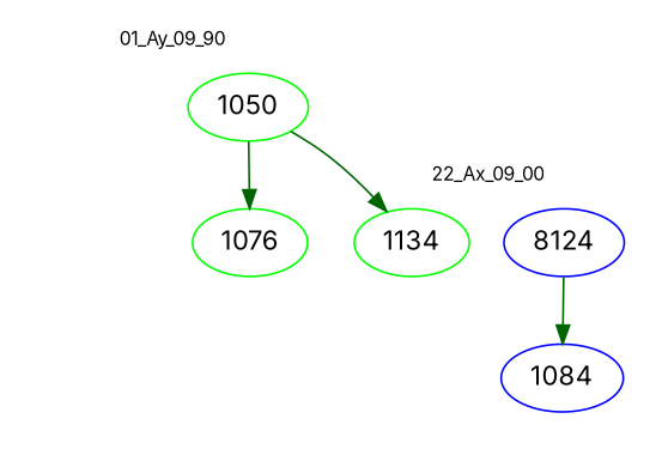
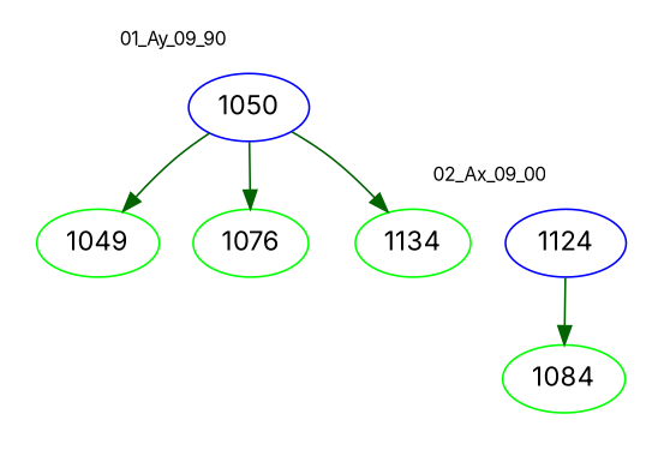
  digraph {
    fontname=Inter
    node [color=green fontname=Inter]
    edge [color=darkgreen fontname=Inter]
-   n1 [label=1050]
+   n1 [color=blue label=1050]
+   n2 [label=1049]
    n3 [label=1076]
-   n4 [color=blue label=8124]
-   n5 [color=blue label=1084]
+   n4 [color=blue label=1124]
+   n5 [label=1084]
    n6 [label=1134]
    subgraph cluster_1 {
      color=white
      fontsize=10
      label="01_Ay_09_90"
      n1
+     n2
      n3
    }
    subgraph cluster_2 {
      color=white
      fontsize=10
-     label="22_Ax_09_00"
+     label="02_Ax_09_00"
      n4
      n5
      n6
    }
+   n1 -> n2
    n1 -> n3
    n1 -> n6
    n4 -> n5
  }
